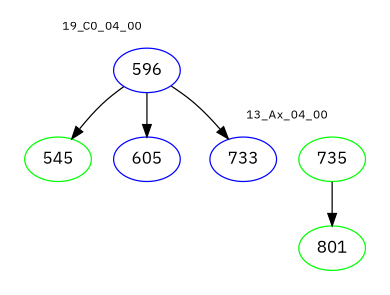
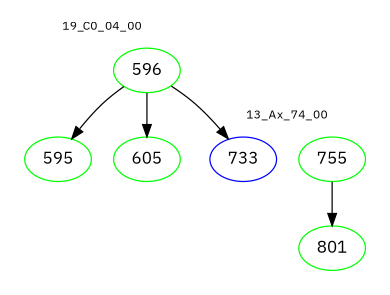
  digraph {
    fontname="IBM Plex Sans"
    node [color=green fontname="IBM Plex Sans"]
    edge [color=black fontname="IBM Plex Sans"]
-   n1 [label=735]
+   n1 [label=755]
    n2 [color=blue label=733]
    n3 [label=801]
-   n4 [color=blue label=596]
-   n5 [label=545]
-   n6 [color=blue label=605]
+   n4 [label=596]
+   n5 [label=595]
+   n6 [label=605]
    subgraph cluster_1 {
      color=white
      fontsize=10
-     label="13_Ax_04_00"
+     label="13_Ax_74_00"
      n1
      n2
      n3
    }
    subgraph cluster_2 {
      color=white
      fontsize=10
      label="19_C0_04_00"
      n4
      n5
      n6
    }
    n1 -> n3
    n4 -> n2
    n4 -> n5
    n4 -> n6
  }
